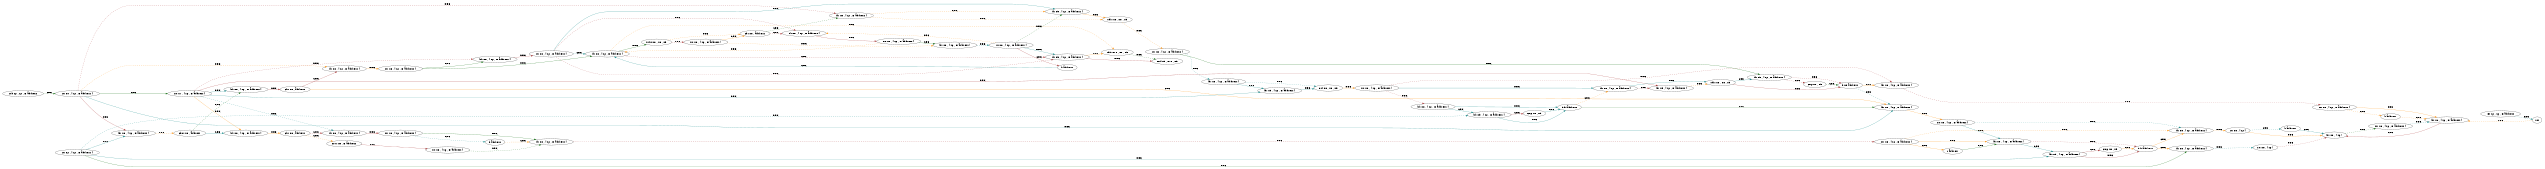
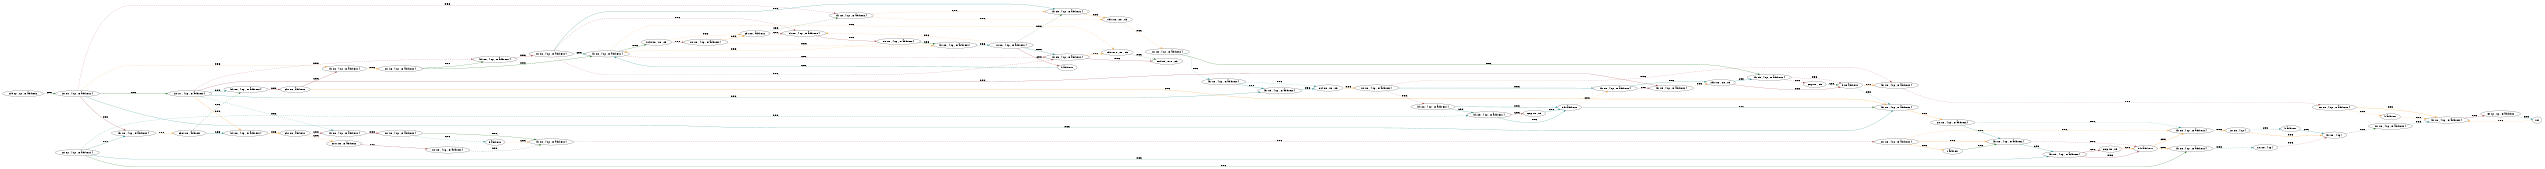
  digraph {
    rankdir=LR
    edge [color=darkorange style=solid]
    n1 [label="sub sp , sp , # address"]
    n2 [label="str x0 , [ sp , # address ]"]
    n3 [label="str x1 , [ sp , # address ]"]
    n4 [label="ldr x8 , [ sp , # address ]"]
    n5 [label="ldr x8 , [ sp , # address ]"]
    n6 [label="ldr x8 , [ sp , # address ]"]
    n7 [label="ldr x8 , [ sp , # address ]"]
    n8 [label="ldr x8 , [ sp , # address ]"]
    n9 [label="ldr x8 , [ sp , # address ]"]
    n10 [label="ldr x8 , [ sp , # address ]"]
    n11 [label="ldr x8 , [ sp , # address ]"]
    n12 [label="ldr x9 , [ sp , # address ]"]
    n13 [label="ldr x9 , [ sp , # address ]"]
    n14 [label="cbnz x8 , address"]
    n15 [label="str x8 , [ sp , # address ]"]
    n16 [label="str x8 , [ sp , # address ]"]
    n17 [label="ldr x9 , [ sp , # address ]"]
    n18 [label="udiv x8 , x8 , x9"]
    n19 [label="str x2 , [ sp , # address ]"]
    n20 [label="ldr x8 , [ sp , # address ]"]
    n21 [label="ldr x9 , [ sp , # address ]"]
    n22 [label="ldr x9 , [ sp , # address ]"]
    n23 [label="cbz x8 , address"]
    n24 [label="cbz x8 , address"]
    n25 [label="str x8 , [ sp , # address ]"]
    n26 [label="str x8 , [ sp , # address ]"]
    n27 [label="mul x8 , x8 , x9"]
    n28 [label="udiv x8 , x8 , x9"]
    n29 [label="str x8 , [ sp ]"]
    n30 [label="b.hi address"]
    n31 [label="cmp x8 , x9"]
    n32 [label="b.hi address"]
    n33 [label="cmp x8 , x9"]
    n34 [label="mov x8 , # address"]
    n35 [label="ldr x8 , [ sp , # address ]"]
    n36 [label="ldr x8 , [ sp , # address ]"]
    n37 [label="ldr x8 , [ sp , # address ]"]
    n38 [label="str x8 , [ sp , # address ]"]
    n39 [label="ldr x8 , [ sp , # address ]"]
    n40 [label="b address"]
    n41 [label="str x8 , [ sp ]"]
    n42 [label="ldr x9 , [ sp , # address ]"]
    n43 [label="udiv x10 , x8 , x9"]
    n44 [label="subs x8 , x8 , x9"]
    n45 [label="ldr x8 , [ sp , # address ]"]
    n46 [label="str x8 , [ sp , # address ]"]
    n47 [label="mul x9 , x10 , x9"]
    n48 [label="str x8 , [ sp , # address ]"]
    n49 [label="cbz x8 , address"]
    n50 [label="str x8 , [ sp , # address ]"]
    n51 [label="b address"]
    n52 [label="ldr x8 , [ sp ]"]
    n53 [label="str x8 , [ sp , # address ]"]
    n54 [label="ldr x0 , [ sp , # address ]"]
    n55 [label="b address"]
    n56 [label="str x8 , [ sp , # address ]"]
    n57 [label="ldr x8 , [ sp , # address ]"]
    n58 [label="ldr x9 , [ sp , # address ]"]
    n59 [label="b.ne address"]
    n60 [label="cmp x8 , x9"]
    n61 [label="str x8 , [ sp , # address ]"]
    n62 [label="ldr x8 , [ sp , # address ]"]
    n63 [label="ldr x8 , [ sp , # address ]"]
    n64 [label="ldr x8 , [ sp , # address ]"]
    n65 [label="str x8 , [ sp , # address ]"]
    n66 [label="ldr x8 , [ sp , # address ]"]
    n67 [label="str x8 , [ sp , # address ]"]
    n68 [label="b address"]
    n69 [label="ret sp , sp , # address"]
    n70 [label=ret]
    n71 [label="b address"]
    n1 -> n2 [color=darkgreen label=CFG style=dashed]
    n2 -> n3 [color=darkgreen label=CFG]
    n2 -> n4 [color=brown label=DFG]
    n2 -> n5 [color=teal label=DFG]
    n2 -> n6 [label=DFG style=dashed]
    n2 -> n7 [color=brown label=DFG style=dashed]
    n3 -> n8 [color=teal label=DFG]
    n3 -> n9 [label=DFG]
    n3 -> n10 [color=teal label=DFG style=dashed]
    n3 -> n11 [color=brown label=DFG style=dashed]
    n3 -> n12 [color=teal label=DFG]
    n3 -> n13 [color=brown label=DFG]
    n4 -> n14 [label=DFG style=dashed]
    n5 -> n15 [label=DFG]
    n6 -> n16 [label=DFG]
    n7 -> n17 [label=CFG style=dashed]
    n7 -> n18 [label=DFG style=dashed]
    n8 -> n23 [color=brown label=DFG]
    n9 -> n24 [label=DFG]
    n10 -> n25 [color=brown label=DFG]
    n11 -> n26 [color=brown label=DFG]
    n12 -> n27 [color=teal label=DFG]
    n13 -> n28 [label=DFG style=dashed]
    n14 -> n8 [color=darkgreen label=CFG style=dashed]
    n14 -> n9 [color=teal label=CFG]
    n15 -> n35 [color=teal label=DFG]
    n15 -> n36 [color=teal label=DFG style=dashed]
    n16 -> n11 [color=darkgreen label=CFG]
    n16 -> n37 [color=darkgreen label=DFG]
    n17 -> n18 [label=DFG]
    n18 -> n56 [label=DFG style=dashed]
    n19 -> n4 [color=teal label=CFG]
    n19 -> n20 [color=darkgreen label=DFG]
    n19 -> n21 [color=teal label=DFG style=dashed]
    n19 -> n22 [color=teal label=DFG]
    n20 -> n29 [color=teal label=DFG style=dashed]
    n21 -> n30 [color=teal label=DFG]
    n21 -> n31 [color=brown label=CFG]
    n22 -> n32 [color=brown label=DFG]
    n22 -> n33 [color=brown label=CFG]
    n23 -> n5 [label=CFG]
    n23 -> n6 [color=brown label=CFG]
    n24 -> n10 [color=brown label=CFG style=dashed]
    n24 -> n34 [label=CFG style=dashed]
    n25 -> n39 [color=darkgreen label=DFG]
    n25 -> n40 [color=teal label=CFG style=dashed]
    n26 -> n17 [color=teal label=DFG]
    n26 -> n37 [color=teal label=CFG style=dashed]
    n26 -> n42 [color=brown label=DFG style=dashed]
    n26 -> n45 [color=brown label=DFG style=dashed]
    n27 -> n61 [label=DFG]
    n28 -> n58 [color=teal label=CFG]
    n28 -> n59 [color=brown label=DFG]
    n29 -> n52 [color=brown label=DFG style=dashed]
    n30 -> n5 [color=darkgreen label=CFG]
    n30 -> n63 [label=CFG style=dashed]
    n31 -> n30 [color=teal label=CFG]
    n32 -> n20 [label=CFG]
    n32 -> n36 [label=CFG]
    n33 -> n32 [label=CFG]
    n34 -> n38 [color=brown label=CFG]
    n35 -> n22 [color=teal label=CFG]
    n35 -> n32 [color=brown label=DFG style=dashed]
    n36 -> n41 [label=DFG style=dashed]
    n37 -> n42 [color=brown label=CFG style=dashed]
    n37 -> n43 [label=DFG style=dashed]
    n37 -> n44 [color=darkgreen label=DFG]
    n38 -> n39 [color=darkgreen label=DFG style=dashed]
    n39 -> n50 [color=brown label=DFG style=dashed]
    n40 -> n39 [label=CFG style=dashed]
    n41 -> n52 [label=DFG]
    n41 -> n55 [color=teal label=CFG style=dashed]
    n42 -> n43 [label=DFG]
    n42 -> n47 [color=brown label=DFG]
    n43 -> n47 [color=darkgreen label=DFG style=dashed]
    n44 -> n48 [color=brown label=DFG style=dashed]
    n44 -> n49 [label=DFG style=dashed]
    n45 -> n46 [color=brown label=DFG]
    n46 -> n37 [label=DFG style=dashed]
    n46 -> n66 [color=darkgreen label=CFG]
    n48 -> n49 [label=CFG]
    n48 -> n66 [label=DFG style=dashed]
    n49 -> n7 [color=darkgreen label=CFG style=dashed]
    n49 -> n45 [color=brown label=CFG style=dashed]
    n50 -> n35 [label=DFG]
    n50 -> n36 [label=DFG style=dashed]
    n50 -> n51 [label=CFG]
    n51 -> n35 [color=darkgreen label=CFG]
    n52 -> n53 [color=darkgreen label=DFG style=dashed]
    n53 -> n54 [color=teal label=DFG style=dashed]
-   n54 -> n52 [color=brown label=CFG]
+   n54 -> n69 [color=brown label=CFG]
    n55 -> n52 [color=teal label=CFG]
    n56 -> n57 [color=teal label=DFG style=dashed]
    n56 -> n58 [color=darkgreen label=DFG]
    n57 -> n12 [color=teal label=CFG]
    n57 -> n27 [color=teal label=DFG style=dashed]
    n58 -> n59 [color=brown label=DFG style=dashed]
    n58 -> n60 [color=brown label=CFG style=dashed]
    n59 -> n5 [color=teal label=CFG style=dashed]
    n59 -> n64 [label=CFG]
    n60 -> n59 [color=darkgreen label=CFG style=dashed]
    n61 -> n62 [color=brown label=DFG style=dashed]
    n61 -> n63 [color=teal label=DFG]
    n61 -> n64 [color=brown label=DFG style=dashed]
    n62 -> n21 [color=teal label=CFG]
    n62 -> n30 [color=teal label=DFG]
    n63 -> n13 [color=brown label=CFG style=dashed]
    n63 -> n28 [color=teal label=DFG]
    n64 -> n65 [color=brown label=DFG style=dashed]
    n65 -> n54 [label=DFG]
    n65 -> n71 [label=CFG style=dashed]
    n66 -> n67 [color=teal label=DFG style=dashed]
    n67 -> n17 [color=darkgreen label=DFG style=dashed]
    n67 -> n42 [color=teal label=DFG]
    n67 -> n45 [label=DFG style=dashed]
    n67 -> n68 [color=brown label=CFG]
    n68 -> n37 [color=teal label=CFG]
    n69 -> n70 [color=teal label=CFG style=dashed]
    n70 -> n54 [label=DFG style=dashed]
    n71 -> n54 [label=CFG style=dashed]
  }
